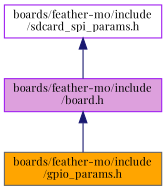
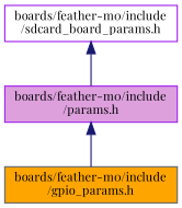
  digraph {
    fontname="Playfair Display"
    node [color=purple fontname="Playfair Display" fontsize=10 shape=record style=filled]
    edge [color=midnightblue dir=back fontname="Playfair Display" fontsize=10 labelfontname=Helvetica labelfontsize=10 style=solid]
-   n1 [fillcolor=plum fontcolor=black height=0.2 label="boards/feather-m0/include\l/board.h" width=0.4]
+   n1 [fillcolor=plum fontcolor=black height=0.2 label="boards/feather-m0/include\l/params.h" width=0.4]
    n2 [color=gray40 fillcolor=orange height=0.2 label="boards/feather-m0/include\l/gpio_params.h" width=0.4]
-   n3 [fillcolor=white height=0.2 label="boards/feather-m0/include\l/sdcard_spi_params.h" width=0.4]
+   n3 [fillcolor=white height=0.2 label="boards/feather-m0/include\l/sdcard_board_params.h" width=0.4]
    n1 -> n2
    n3 -> n1
  }
